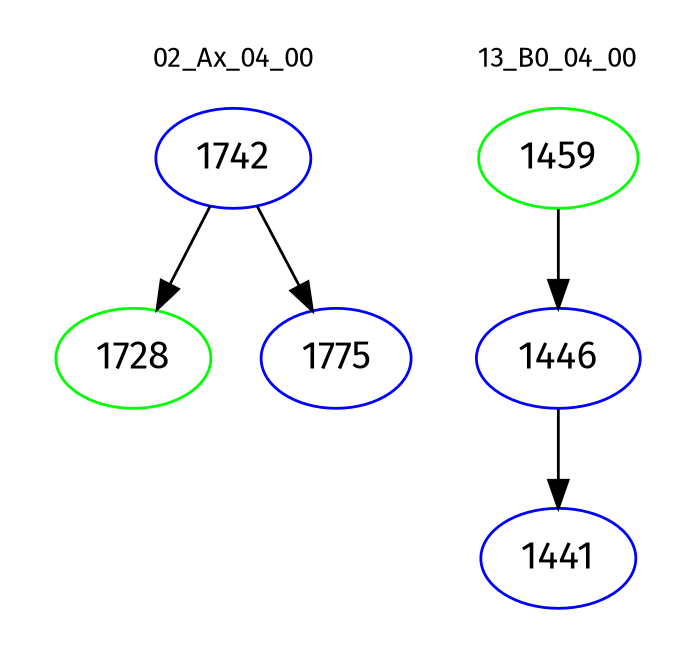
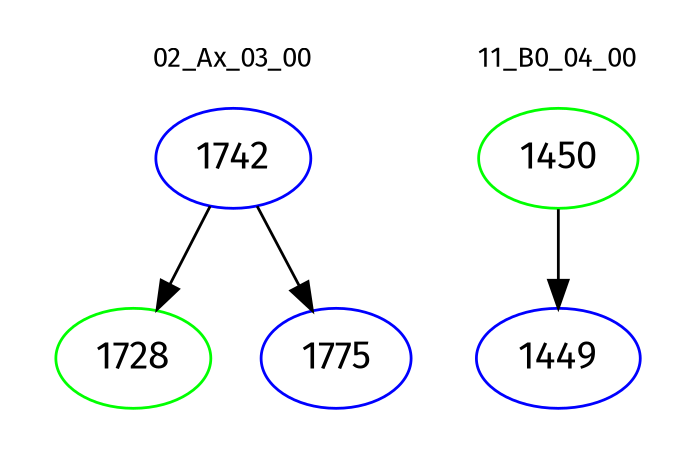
  digraph {
    fontname="Fira Sans"
    node [color=blue fontname="Fira Sans"]
    edge [color=black fontname="Fira Sans"]
    n1 [color=green label=1728]
    n2 [label=1742]
    n3 [label=1775]
-   n4 [color=green label=1459]
-   n5 [label=1446]
-   n6 [label=1441]
+   n4 [color=green label=1450]
+   n5 [label=1449]
    subgraph cluster_1 {
      color=white
      fontsize=10
-     label="02_Ax_04_00"
+     label="02_Ax_03_00"
      n1
      n2
      n3
    }
    subgraph cluster_2 {
      color=white
      fontsize=10
-     label="13_B0_04_00"
+     label="11_B0_04_00"
      n4
      n5
-     n6
    }
    n2 -> n1
    n2 -> n3
    n4 -> n5
-   n5 -> n6
  }
